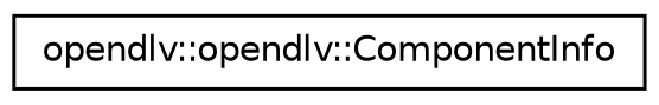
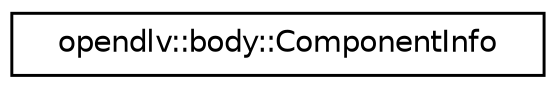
  digraph {
    rankdir=LR
-   n1 [color=black fillcolor=white fontname=Helvetica fontsize=10 height=0.2 label="opendlv::opendlv::ComponentInfo" shape=record style=filled width=0.4]
+   n1 [color=black fillcolor=white fontname=Helvetica fontsize=10 height=0.2 label="opendlv::body::ComponentInfo" shape=record style=filled width=0.4]
  }
